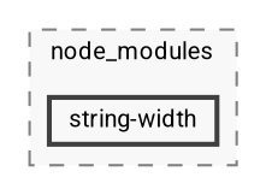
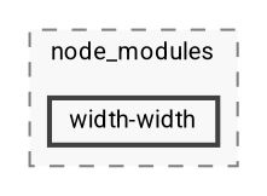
  digraph {
    compound=true
    rankdir=LR
    fontname=Roboto
-   n1 [color=grey25 fillcolor="#f8f8f8" fontname=Roboto fontsize=10 height=0.2 label="string-width" shape=box style="filled,bold" width=0.4]
+   n1 [color=grey25 fillcolor="#f8f8f8" fontname=Roboto fontsize=10 height=0.2 label="width-width" shape=box style="filled,bold" width=0.4]
    subgraph cluster_1 {
      bgcolor="#f8f8f8"
      fontsize=10
      label=node_modules
      pencolor=grey50
      style="filled,dashed"
      n1
    }
  }
